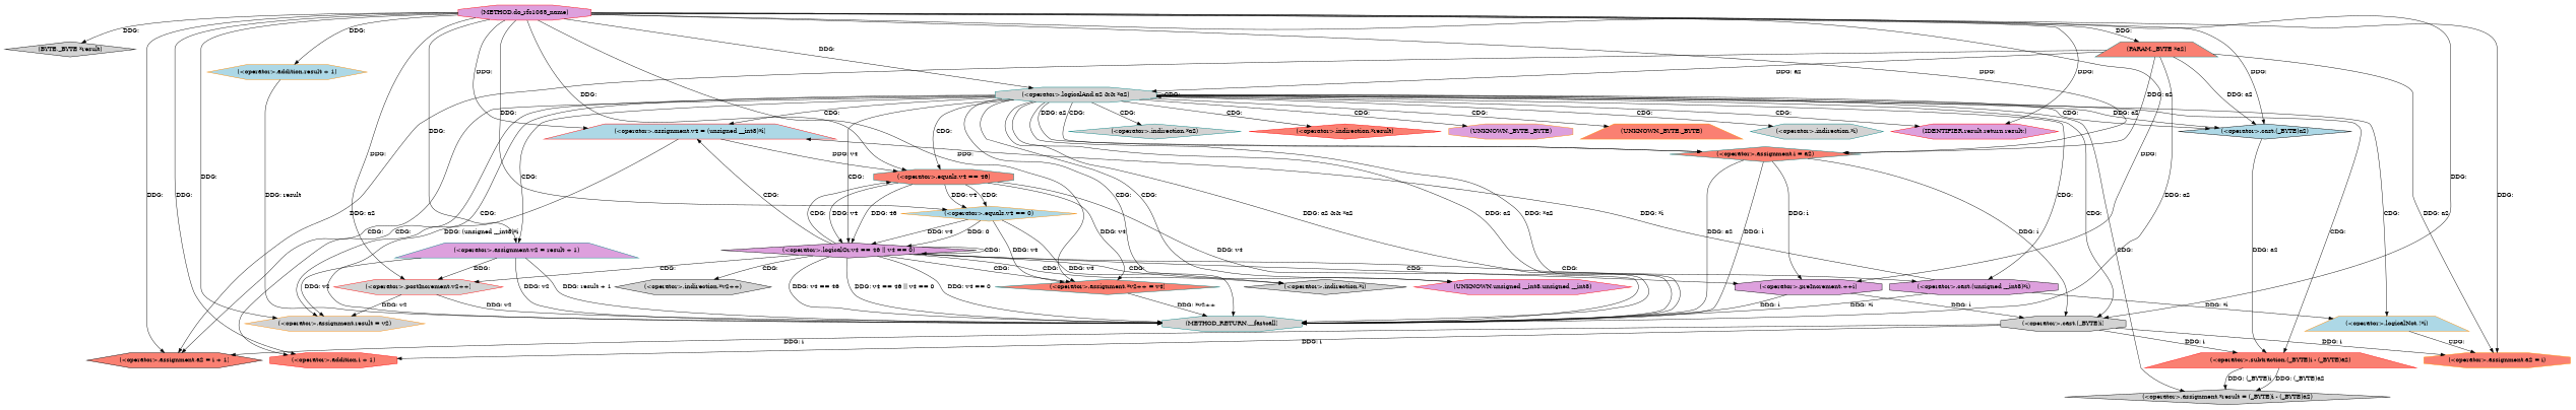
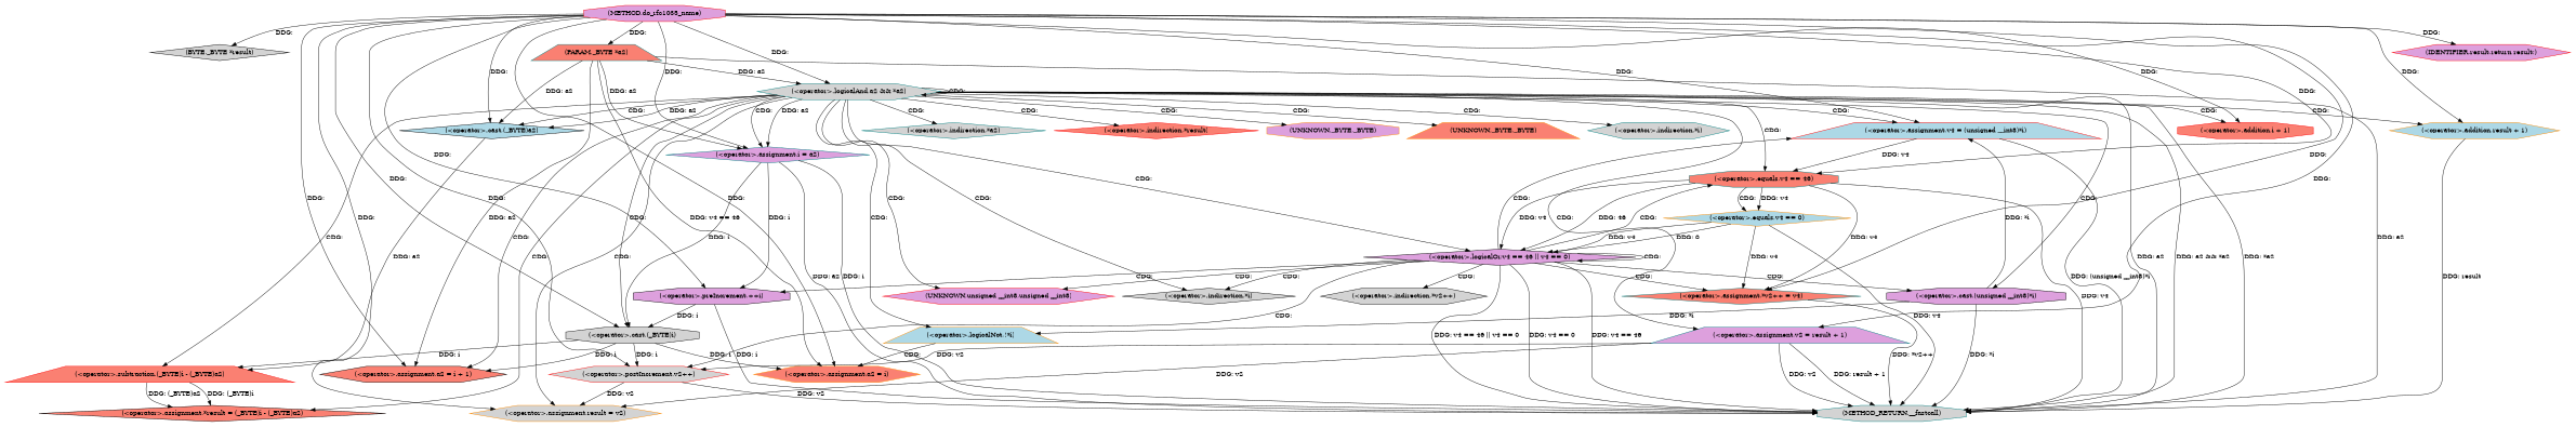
  digraph {
    node [color=black fillcolor=lightgrey shape=diamond style=filled]
    n1 [color=red fillcolor=plum label="(METHOD,do_rfc1035_name)" shape=octagon]
    n2 [label="(BYTE,_BYTE *result)"]
    n3 [color=teal fillcolor=salmon label="(PARAM,_BYTE *a2)" shape=trapezium]
-   n4 [color=teal label="(<operator>.logicalAnd,a2 && *a2)" shape=octagon]
+   n4 [color=teal label="(<operator>.logicalAnd,a2 && *a2)" shape=hexagon]
    n5 [color=teal fillcolor=plum label="(<operator>.assignment,v2 = result + 1)" shape=trapezium]
    n6 [color=darkorange fillcolor=lightblue label="(<operator>.addition,result + 1)" shape=hexagon]
-   n7 [color=teal fillcolor=salmon label="(<operator>.assignment,i = a2)"]
+   n7 [color=teal fillcolor=plum label="(<operator>.assignment,i = a2)"]
    n8 [fillcolor=plum label="(<operator>.preIncrement,++i)" shape=octagon]
    n9 [color=red fillcolor=lightblue label="(<operator>.assignment,v4 = (unsigned __int8)*i)" shape=trapezium]
    n10 [color=teal fillcolor=salmon label="(<operator>.equals,v4 == 46)" shape=octagon]
    n11 [color=darkorange fillcolor=lightblue label="(<operator>.equals,v4 == 0)"]
    n12 [color=teal fillcolor=salmon label="(<operator>.assignment,*v2++ = v4)"]
    n13 [color=red label="(<operator>.postIncrement,v2++)" shape=hexagon]
    n14 [label="(<operator>.cast,(_BYTE)i)" shape=octagon]
    n15 [fillcolor=lightblue label="(<operator>.cast,(_BYTE)a2)"]
    n16 [fillcolor=salmon label="(<operator>.assignment,a2 = i + 1)" shape=hexagon]
    n17 [color=red fillcolor=salmon label="(<operator>.addition,i + 1)" shape=octagon]
    n18 [color=darkorange label="(<operator>.assignment,result = v2)" shape=hexagon]
-   n19 [color=darkorange fillcolor=salmon label="(<operator>.assignment,a2 = i)" shape=octagon]
+   n19 [color=darkorange fillcolor=salmon label="(<operator>.assignment,a2 = i)" shape=hexagon]
    n20 [color=red fillcolor=plum label="(IDENTIFIER,result,return result;)" shape=hexagon]
    n21 [color=teal label="(METHOD_RETURN,__fastcall)" shape=octagon]
    n22 [fillcolor=plum label="(<operator>.cast,(unsigned __int8)*i)" shape=octagon]
    n23 [fillcolor=plum label="(<operator>.logicalOr,v4 == 46 || v4 == 0)"]
-   n24 [label="(<operator>.assignment,*result = (_BYTE)i - (_BYTE)a2)"]
+   n24 [fillcolor=salmon label="(<operator>.assignment,*result = (_BYTE)i - (_BYTE)a2)"]
    n25 [color=red fillcolor=salmon label="(<operator>.subtraction,(_BYTE)i - (_BYTE)a2)" shape=trapezium]
    n26 [color=darkorange fillcolor=lightblue label="(<operator>.logicalNot,!*i)" shape=trapezium]
    n27 [color=teal label="(<operator>.indirection,*a2)"]
    n28 [color=red fillcolor=plum label="(UNKNOWN,unsigned __int8,unsigned __int8)" shape=hexagon]
    n29 [label="(<operator>.indirection,*i)"]
    n30 [color=red fillcolor=salmon label="(<operator>.indirection,*result)"]
    n31 [color=darkorange fillcolor=plum label="(UNKNOWN,_BYTE,_BYTE)" shape=octagon]
    n32 [color=darkorange fillcolor=salmon label="(UNKNOWN,_BYTE,_BYTE)" shape=trapezium]
    n33 [color=teal label="(<operator>.indirection,*i)" shape=hexagon]
    n34 [label="(<operator>.indirection,*v2++)" shape=hexagon]
    n1 -> n2 [label="DDG: "]
    n1 -> n3 [label="DDG: "]
    n1 -> n4 [label="DDG: "]
    n1 -> n5 [label="DDG: "]
    n1 -> n6 [label="DDG: "]
    n1 -> n7 [label="DDG: "]
    n1 -> n8 [label="DDG: "]
    n1 -> n9 [label="DDG: "]
    n1 -> n10 [label="DDG: "]
-   n1 -> n11 [label="DDG: "]
    n1 -> n12 [label="DDG: "]
    n1 -> n13 [label="DDG: "]
    n1 -> n14 [label="DDG: "]
    n1 -> n15 [label="DDG: "]
    n1 -> n16 [label="DDG: "]
    n1 -> n17 [label="DDG: "]
    n1 -> n18 [label="DDG: "]
    n1 -> n19 [label="DDG: "]
    n1 -> n20 [label="DDG: "]
    n3 -> n4 [label="DDG: a2"]
    n3 -> n7 [label="DDG: a2"]
    n3 -> n15 [label="DDG: a2"]
    n3 -> n16 [label="DDG: a2"]
-   n3 -> n19 [label="DDG: a2"]
+   n3 -> n19 [label="DDG: v4 == 46"]
    n3 -> n21 [label="DDG: a2"]
    n4 -> n4 [label="CDG: "]
    n4 -> n5 [label="CDG: "]
-   n4 -> n20 [label="CDG: "]
+   n4 -> n6 [label="CDG: "]
    n4 -> n7 [label="DDG: a2"]
    n4 -> n7 [label="CDG: "]
    n4 -> n9 [label="CDG: "]
    n4 -> n10 [label="CDG: "]
    n4 -> n14 [label="CDG: "]
    n4 -> n15 [label="DDG: a2"]
    n4 -> n15 [label="CDG: "]
    n4 -> n16 [label="CDG: "]
    n4 -> n17 [label="CDG: "]
    n4 -> n18 [label="CDG: "]
    n4 -> n21 [label="DDG: a2"]
    n4 -> n21 [label="DDG: *a2"]
    n4 -> n21 [label="DDG: a2 && *a2"]
    n4 -> n22 [label="CDG: "]
    n4 -> n23 [label="CDG: "]
    n4 -> n24 [label="CDG: "]
    n4 -> n25 [label="CDG: "]
    n4 -> n26 [label="CDG: "]
    n4 -> n27 [label="CDG: "]
    n4 -> n28 [label="CDG: "]
    n4 -> n29 [label="CDG: "]
    n4 -> n30 [label="CDG: "]
    n4 -> n31 [label="CDG: "]
    n4 -> n32 [label="CDG: "]
    n4 -> n33 [label="CDG: "]
-   n5 -> n13 [label="DDG: "]
+   n5 -> n13 [label="DDG: v2"]
    n5 -> n18 [label="DDG: v2"]
    n5 -> n21 [label="DDG: v2"]
    n5 -> n21 [label="DDG: result + 1"]
    n6 -> n21 [label="DDG: result"]
    n7 -> n8 [label="DDG: i"]
    n7 -> n14 [label="DDG: i"]
    n7 -> n21 [label="DDG: i"]
    n7 -> n21 [label="DDG: a2"]
    n8 -> n14 [label="DDG: i"]
    n8 -> n21 [label="DDG: i"]
    n9 -> n10 [label="DDG: v4"]
    n9 -> n21 [label="DDG: (unsigned __int8)*i"]
    n10 -> n11 [label="DDG: v4"]
    n10 -> n11 [label="CDG: "]
    n10 -> n12 [label="DDG: v4"]
    n10 -> n21 [label="DDG: v4"]
    n10 -> n23 [label="DDG: v4"]
    n10 -> n23 [label="DDG: 46"]
    n11 -> n12 [label="DDG: v4"]
    n11 -> n21 [label="DDG: v4"]
    n11 -> n23 [label="DDG: v4"]
    n11 -> n23 [label="DDG: 0"]
    n12 -> n21 [label="DDG: *v2++"]
    n13 -> n18 [label="DDG: v2"]
    n13 -> n21 [label="DDG: v2"]
    n14 -> n16 [label="DDG: i"]
-   n14 -> n17 [label="DDG: i"]
+   n14 -> n13 [label="DDG: i"]
    n14 -> n19 [label="DDG: i"]
    n14 -> n25 [label="DDG: i"]
    n15 -> n25 [label="DDG: a2"]
    n22 -> n9 [label="DDG: *i"]
    n22 -> n21 [label="DDG: *i"]
    n22 -> n26 [label="DDG: *i"]
    n23 -> n8 [label="CDG: "]
    n23 -> n9 [label="CDG: "]
    n23 -> n10 [label="CDG: "]
    n23 -> n12 [label="CDG: "]
    n23 -> n13 [label="CDG: "]
    n23 -> n21 [label="DDG: v4 == 46"]
    n23 -> n21 [label="DDG: v4 == 46 || v4 == 0"]
    n23 -> n21 [label="DDG: v4 == 0"]
    n23 -> n22 [label="CDG: "]
    n23 -> n23 [label="CDG: "]
    n23 -> n28 [label="CDG: "]
    n23 -> n29 [label="CDG: "]
    n23 -> n34 [label="CDG: "]
    n25 -> n24 [label="DDG: (_BYTE)i"]
    n25 -> n24 [label="DDG: (_BYTE)a2"]
    n26 -> n19 [label="CDG: "]
  }
